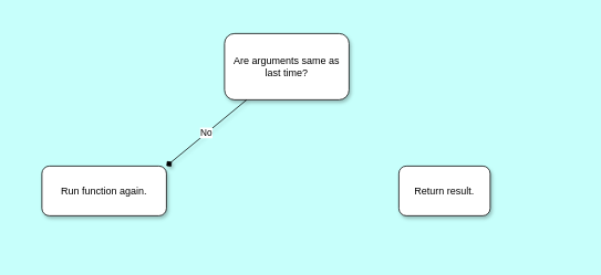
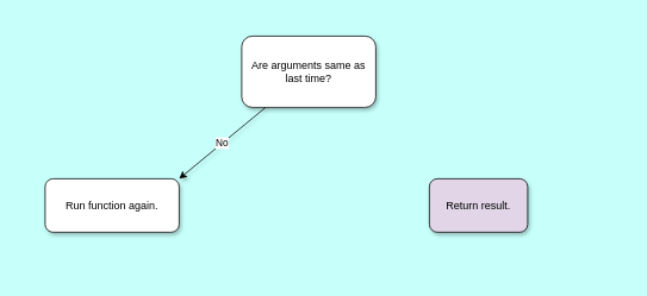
  <mxCell id="0" />
  <mxCell id="1" parent="0" />
  <mxCell id="2" value="" style="group;aspect=fixed;shadow=1;" vertex="1" connectable="0" parent="1"><mxGeometry x="20" y="20" width="681.5" height="290" as="geometry" /></mxCell>
  <mxCell id="3" value="Are arguments same as last time?" style="whiteSpace=wrap;html=1;rounded=1;shadow=1;aspect=fixed;" parent="2" vertex="1"><mxGeometry x="250" y="20" width="150" height="80" as="geometry" /></mxCell>
- <mxCell id="4" value="Return result." style="whiteSpace=wrap;html=1;rounded=1;shadow=1;" parent="2" vertex="1"><mxGeometry x="460" y="180" width="110" height="60" as="geometry" /></mxCell>
+ <mxCell id="4" value="Return result." style="whiteSpace=wrap;html=1;rounded=1;shadow=1;fillColor=#e1d5e7;" parent="2" vertex="1"><mxGeometry x="460" y="180" width="110" height="60" as="geometry" /></mxCell>
  <mxCell id="5" value="Run function again." style="whiteSpace=wrap;html=1;rounded=1;shadow=1;" parent="2" vertex="1"><mxGeometry x="30" y="180" width="150" height="60" as="geometry" /></mxCell>
- <mxCell id="6" value="No" style="edgeStyle=none;html=1;entryX=1;entryY=0;entryDx=0;entryDy=0;shadow=1;endArrow=diamond;" parent="2" source="3" target="5" edge="1"><mxGeometry relative="1" as="geometry" /></mxCell>
+ <mxCell id="6" value="No" style="edgeStyle=none;html=1;entryX=1;entryY=0;entryDx=0;entryDy=0;shadow=1;" parent="2" source="3" target="5" edge="1"><mxGeometry relative="1" as="geometry" /></mxCell>
  <mxCell id="7" value="Untitled Layer" parent="0" />
